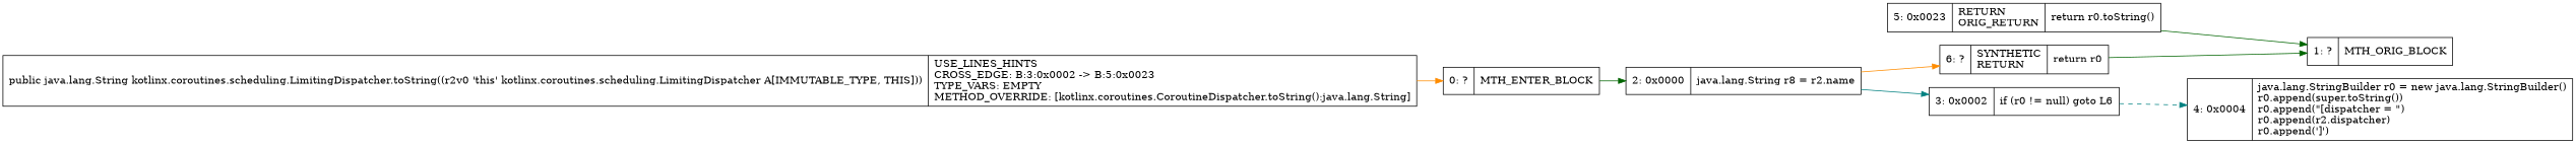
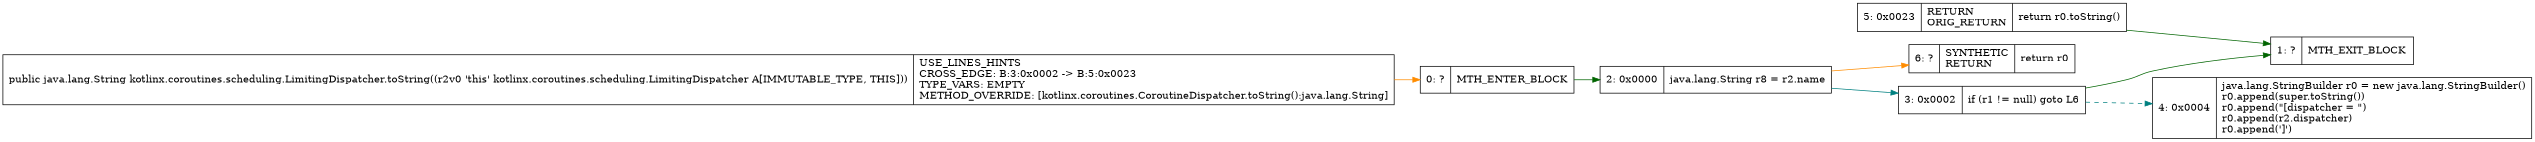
  digraph {
    rankdir=LR
    node [shape=record]
    edge [color=darkgreen]
    n1 [label="{0\:\ ?|MTH_ENTER_BLOCK\l}"]
    n2 [label="{2\:\ 0x0000|java.lang.String r8 = r2.name\l}"]
-   n3 [label="{3\:\ 0x0002|if (r0 != null) goto L6\l}"]
+   n3 [label="{3\:\ 0x0002|if (r1 != null) goto L6\l}"]
    n4 [label="{6\:\ ?|SYNTHETIC\lRETURN\l|return r0\l}"]
    n5 [label="{4\:\ 0x0004|java.lang.StringBuilder r0 = new java.lang.StringBuilder()\lr0.append(super.toString())\lr0.append(\"[dispatcher = \")\lr0.append(r2.dispatcher)\lr0.append(']')\l}"]
-   n6 [label="{1\:\ ?|MTH_ORIG_BLOCK\l}"]
+   n6 [label="{1\:\ ?|MTH_EXIT_BLOCK\l}"]
    n7 [label="{5\:\ 0x0023|RETURN\lORIG_RETURN\l|return r0.toString()\l}"]
    n8 [label="{public java.lang.String kotlinx.coroutines.scheduling.LimitingDispatcher.toString((r2v0 'this' kotlinx.coroutines.scheduling.LimitingDispatcher A[IMMUTABLE_TYPE, THIS]))  | USE_LINES_HINTS\lCROSS_EDGE: B:3:0x0002 \-\> B:5:0x0023\lTYPE_VARS: EMPTY\lMETHOD_OVERRIDE: [kotlinx.coroutines.CoroutineDispatcher.toString():java.lang.String]\l}"]
    n1 -> n2
    n2 -> n3 [color=teal]
    n2 -> n4 [color=darkorange]
    n3 -> n5 [color=teal style=dashed]
-   n4 -> n6
+   n3 -> n6
    n7 -> n6
    n8 -> n1 [color=darkorange]
  }
